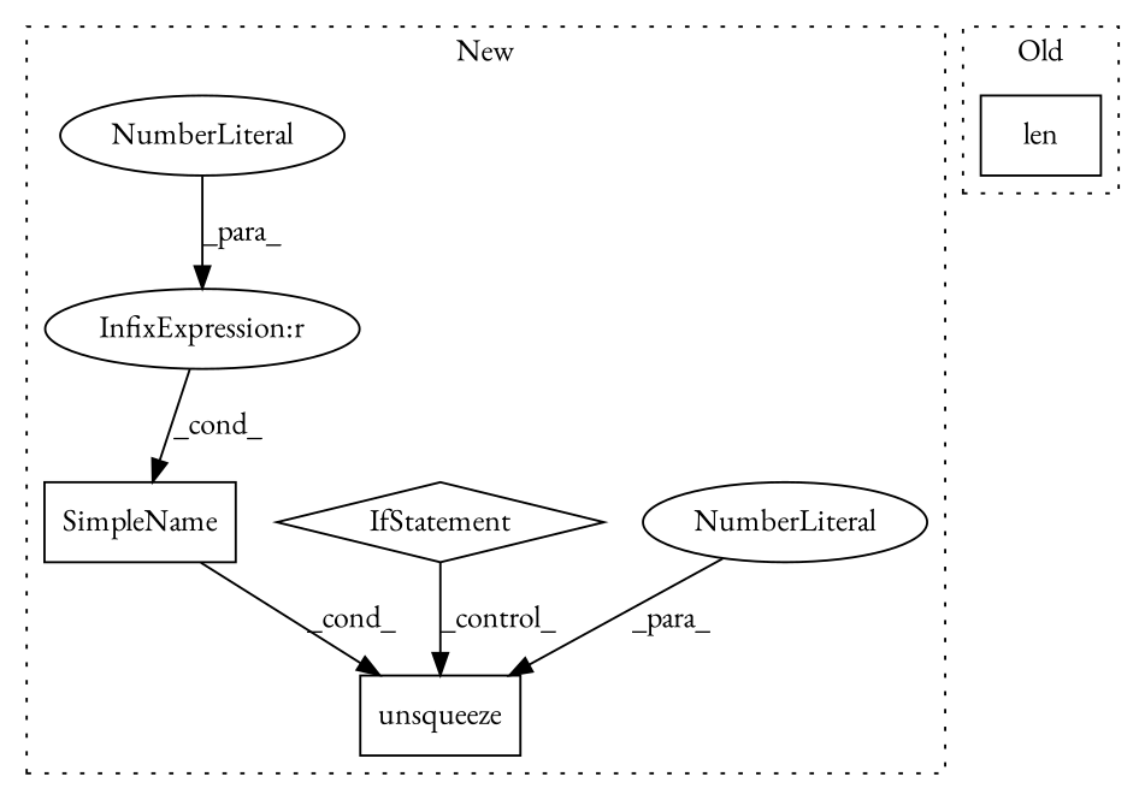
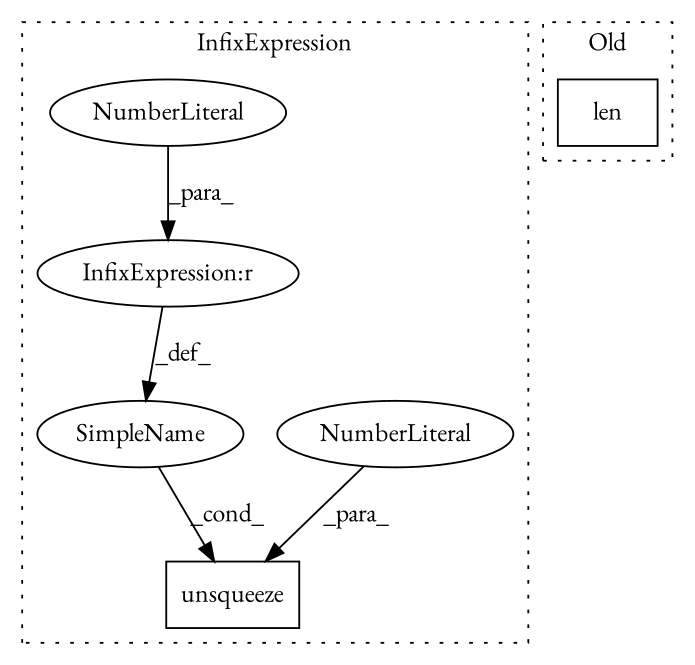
  digraph {
    fontname="EB Garamond"
    node [a=32 fontname="EB Garamond" l=1 shape=ellipse]
    edge [fontname="EB Garamond"]
    n1 [l="10,1" label=unsqueeze s="1356,1367" shape=box]
    n2 [a=34 label=NumberLiteral s=1366]
-   n3 [a=25 l="4,2" label=IfStatement s="1283,1309" shape=diamond]
-   n4 [a=42 label=SimpleName shape=box l=""]
+   n4 [a=42 label=SimpleName l=""]
    n5 [a=27 l=4 label="InfixExpression:r" s=1304]
    n6 [a=34 label=NumberLiteral s=1308]
    n7 [l="4,1" label=len s="1169,1184" shape=box]
    subgraph cluster_1 {
-     label=New
+     label=InfixExpression
      style=dotted
      n1
      n2
-     n3
      n4
      n5
      n6
    }
    subgraph cluster_2 {
      label=Old
      style=dotted
      n7
    }
    n2 -> n1 [label=_para_]
-   n3 -> n1 [label=_control_]
    n4 -> n1 [label=_cond_]
-   n5 -> n4 [label=_cond_]
+   n5 -> n4 [label=_def_]
    n6 -> n5 [label=_para_]
  }
